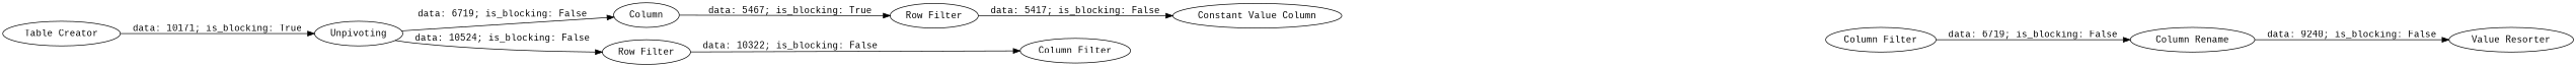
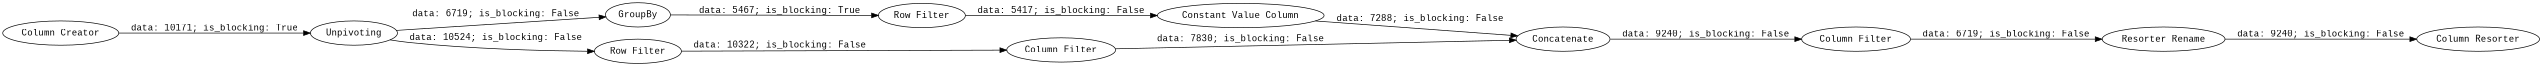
  digraph {
    fontname="Liberation Mono"
    rankdir=LR
    node [fontname="Liberation Mono"]
    edge [fontname="Liberation Mono"]
    n1 [label="Column Filter"]
+   n2 [label=Concatenate]
    n3 [label="Column Filter"]
-   n4 [label="Column Rename"]
-   n5 [label="Value Resorter"]
-   n6 [label="Table Creator"]
+   n4 [label="Resorter Rename"]
+   n5 [label="Column Resorter"]
+   n6 [label="Column Creator"]
    n7 [label=Unpivoting]
-   n8 [label=Column]
+   n8 [label=GroupBy]
    n9 [label="Row Filter"]
    n10 [label="Row Filter"]
    n11 [label="Constant Value Column"]
+   n1 -> n2 [label="data: 7830; is_blocking: False"]
+   n2 -> n3 [label="data: 9240; is_blocking: False"]
    n3 -> n4 [label="data: 6719; is_blocking: False"]
    n4 -> n5 [label="data: 9240; is_blocking: False"]
    n6 -> n7 [label="data: 10171; is_blocking: True"]
    n7 -> n8 [label="data: 6719; is_blocking: False"]
    n7 -> n9 [label="data: 10524; is_blocking: False"]
    n8 -> n10 [label="data: 5467; is_blocking: True"]
    n9 -> n1 [label="data: 10322; is_blocking: False"]
    n10 -> n11 [label="data: 5417; is_blocking: False"]
+   n11 -> n2 [label="data: 7288; is_blocking: False"]
  }
